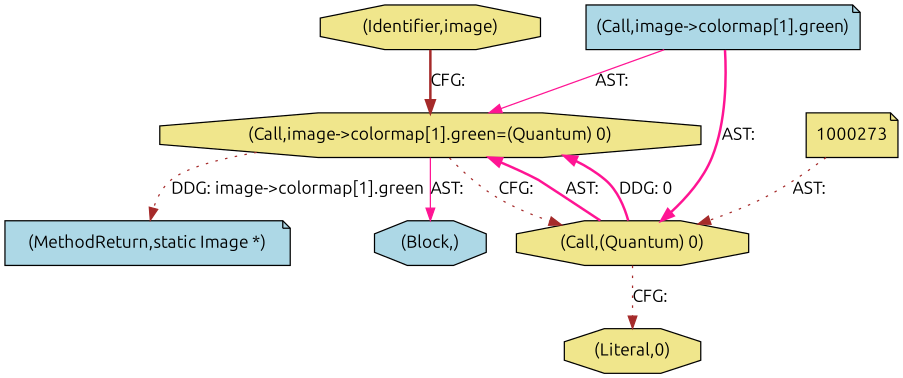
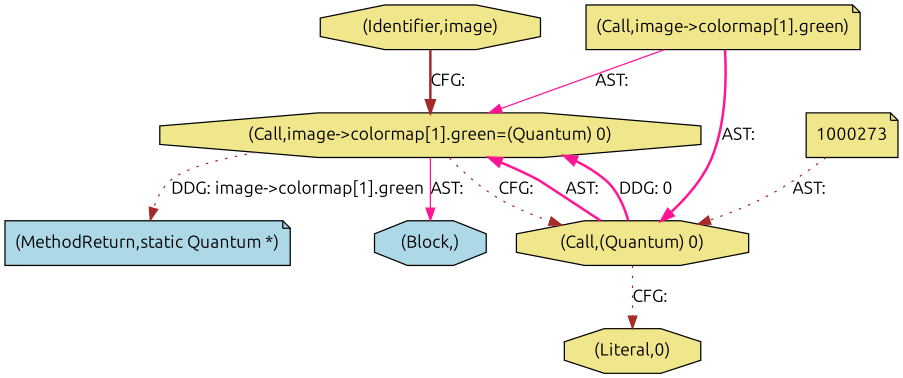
  digraph {
    fontname=Ubuntu
    node [fillcolor=khaki fontname=Ubuntu shape=octagon style=filled]
    edge [color=brown fontname=Ubuntu style=dotted]
    n1 [label="(Call,image->colormap[1].green=(Quantum) 0)"]
    n2 [label="(Call,(Quantum) 0)"]
-   n3 [fillcolor=lightblue label="(MethodReturn,static Image *)" shape=note]
+   n3 [fillcolor=lightblue label="(MethodReturn,static Quantum *)" shape=note]
    n4 [fillcolor=lightblue label="(Block,)"]
    n5 [label="(Literal,0)"]
    n6 [label="(Identifier,image)"]
-   n7 [fillcolor=lightblue label="(Call,image->colormap[1].green)" shape=note]
+   n7 [label="(Call,image->colormap[1].green)" shape=note]
    1000273 [shape=note]
    n1 -> n2 [label="CFG: "]
    n1 -> n3 [label="DDG: image->colormap[1].green"]
    n1 -> n4 [color=deeppink label="AST: " style=solid]
    n2 -> n1 [color=deeppink label="AST: " style=bold]
    n2 -> n1 [color=deeppink label="DDG: 0" style=bold]
    n2 -> n5 [label="CFG: "]
    n6 -> n1 [label="CFG: " style=bold]
    n7 -> n1 [color=deeppink label="AST: " style=solid]
    n7 -> n2 [color=deeppink label="AST: " style=bold]
    1000273 -> n2 [label="AST: "]
  }
